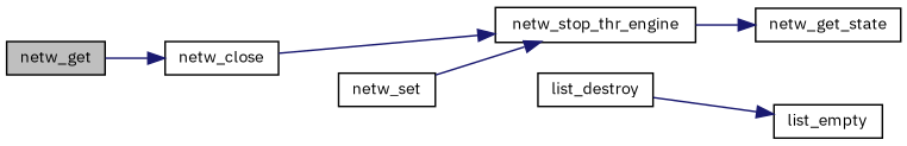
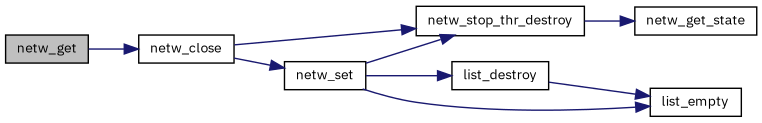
  digraph {
    fontname="IBM Plex Sans"
    rankdir=LR
    node [color=black fillcolor=white fontname="IBM Plex Sans" fontsize=10 shape=record style=filled]
    edge [color=midnightblue fontname="IBM Plex Sans" fontsize=10 labelfontname=Helvetica labelfontsize=10 style=solid]
    n1 [fillcolor=grey75 fontcolor=black height=0.2 label=netw_get width=0.4]
    n2 [height=0.2 label=netw_close width=0.4]
    n3 [height=0.2 label=netw_set width=0.4]
-   n4 [height=0.2 label=netw_stop_thr_engine width=0.4]
+   n4 [height=0.2 label=netw_stop_thr_destroy width=0.4]
    n5 [height=0.2 label=netw_get_state width=0.4]
    n6 [height=0.2 label=list_destroy width=0.4]
    n7 [height=0.2 label=list_empty width=0.4]
    n1 -> n2
+   n2 -> n3
    n2 -> n4
    n3 -> n4
+   n3 -> n6
+   n3 -> n7
    n4 -> n5
    n6 -> n7
  }
